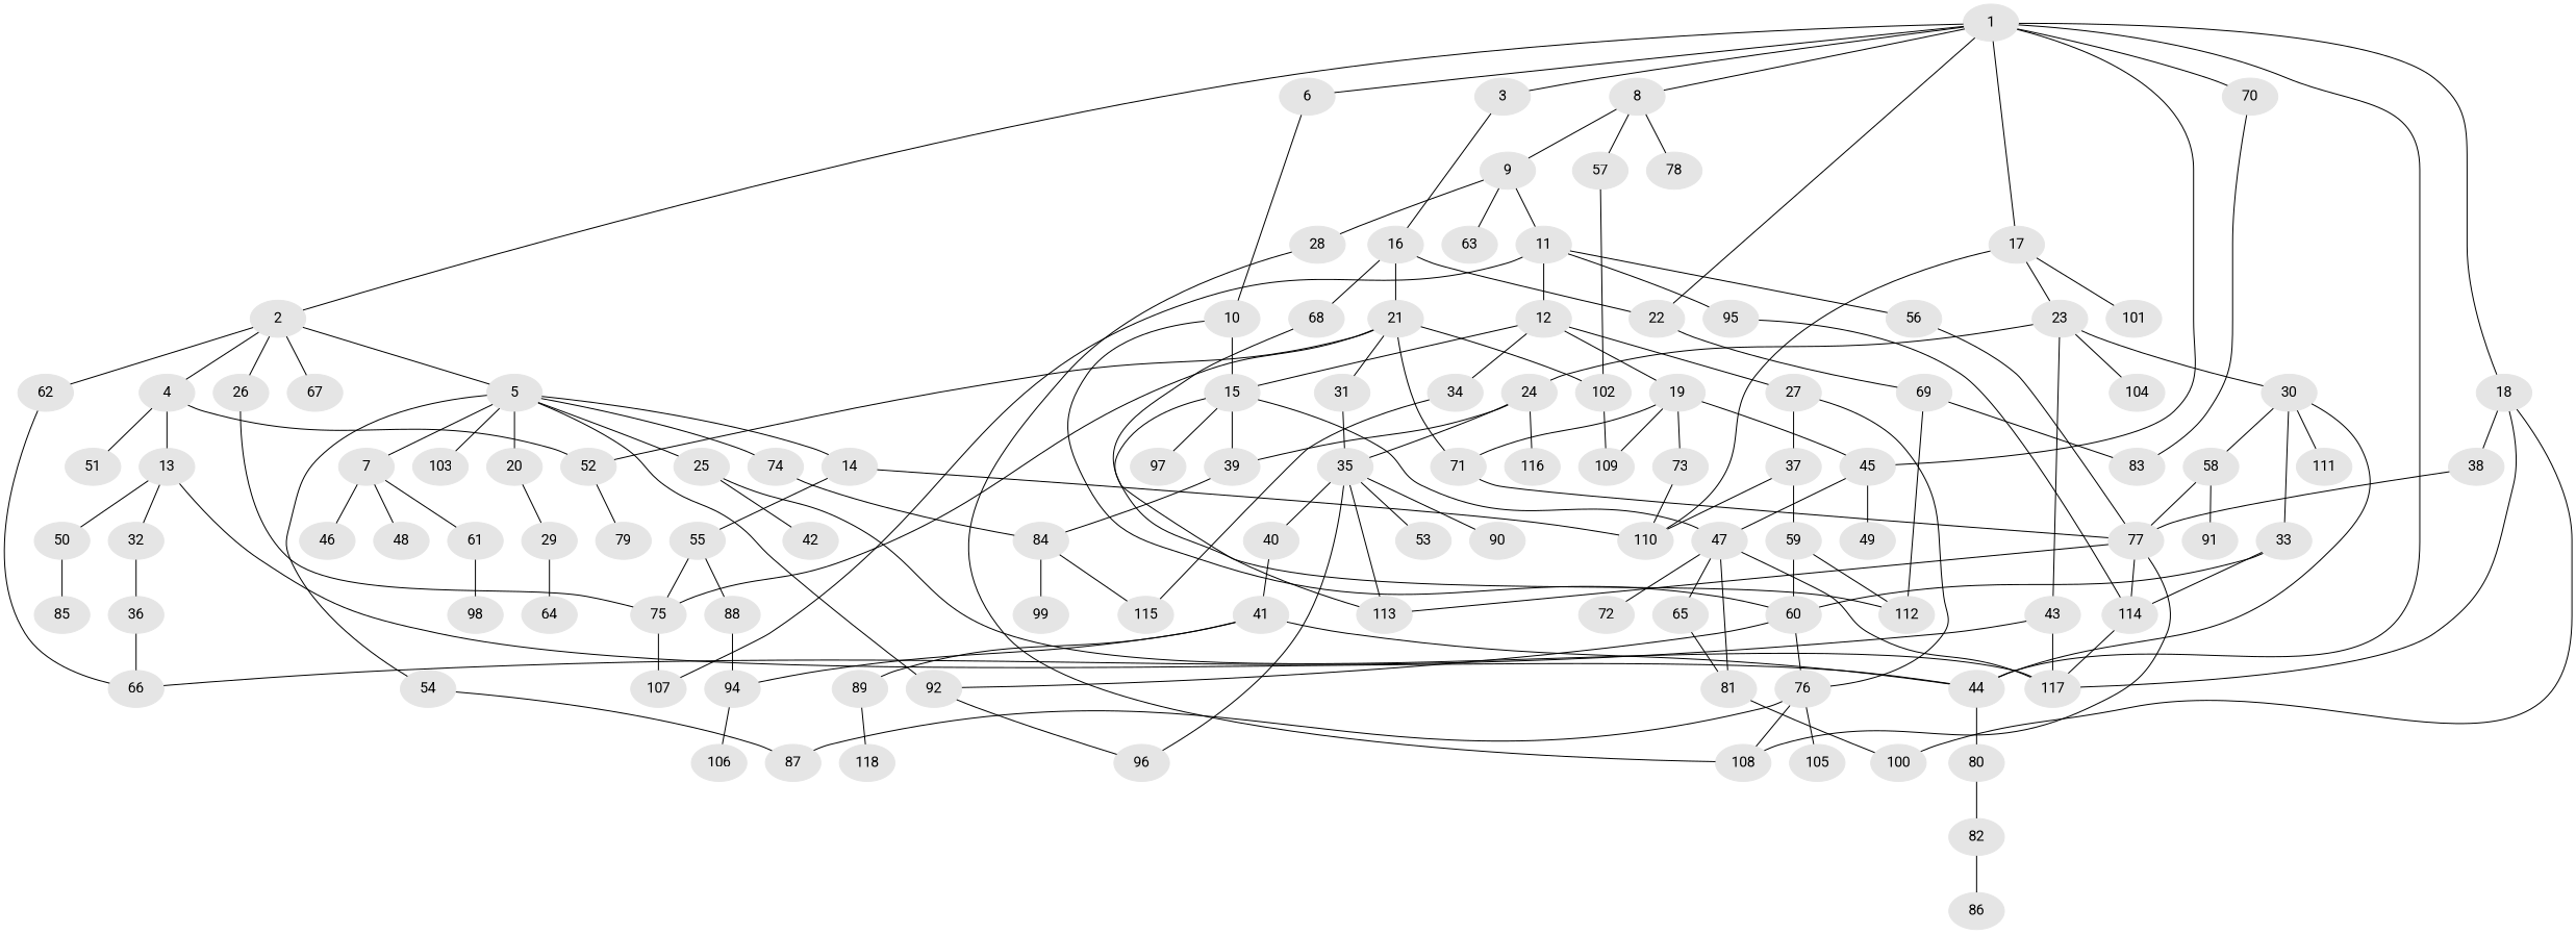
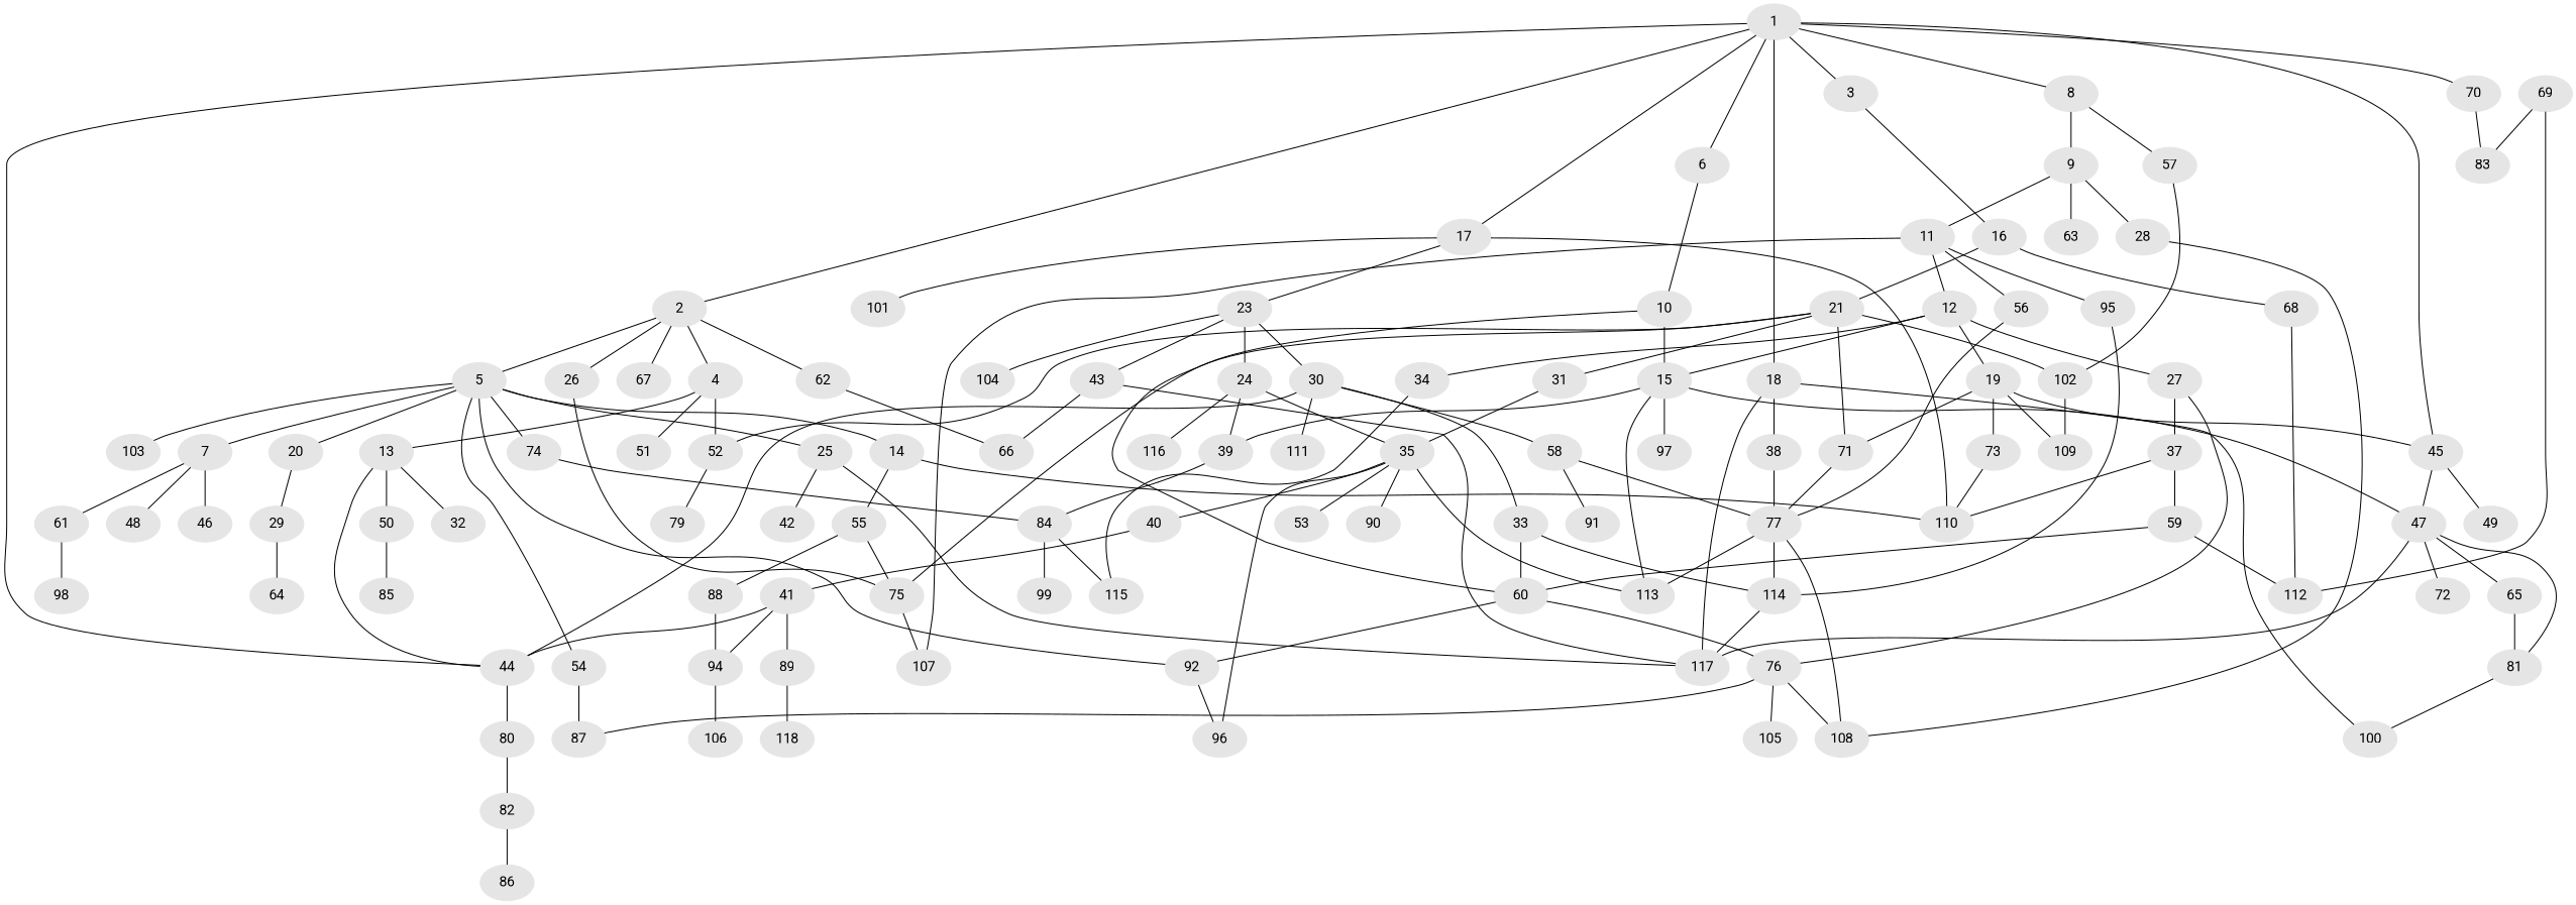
  graph {
    fontname=Roboto
    node [color=gray90 fontname=Roboto style=filled]
    edge [fontname=Roboto]
    1
    2
    3
    6
    8
    17
    18
-   22
    44
    45
    70
    4
    5
    26
    62
    67
    16
    10
    9
    57
-   78
    110
    23
    101
    38
    100
    117
    69
    80
    47
    49
    83
    13
    51
    52
    7
    14
    20
    25
    54
    74
    92
    103
    75
    66
    21
    68
    32
    50
    79
    46
    48
    61
    55
    29
    42
    87
    84
    96
    15
    60
    98
    11
    28
    63
    102
    12
    56
    95
    107
    108
    39
    97
    113
    76
    19
    27
    34
    77
    114
    71
    73
    109
    37
    115
-   36
    85
    88
    65
    72
    81
    31
    112
    24
    30
    43
    104
    64
    35
    116
    33
    58
    111
    40
    53
    90
    59
    105
    91
    41
    99
    89
    94
    118
    106
    82
    86
    1 -- 2
    1 -- 3
    1 -- 6
    1 -- 8
    1 -- 17
    1 -- 18
-   1 -- 22
    1 -- 44
    1 -- 45
    1 -- 70
    2 -- 4
    2 -- 5
    2 -- 26
    2 -- 62
    2 -- 67
    3 -- 16
    6 -- 10
    8 -- 9
    8 -- 57
-   8 -- 78
    17 -- 110
    17 -- 23
    17 -- 101
    18 -- 38
    18 -- 100
    18 -- 117
-   22 -- 69
    44 -- 80
    45 -- 47
    45 -- 49
    70 -- 83
    4 -- 13
    4 -- 51
    4 -- 52
    5 -- 7
    5 -- 14
    5 -- 20
    5 -- 25
    5 -- 54
    5 -- 74
    5 -- 92
    5 -- 103
    26 -- 75
    62 -- 66
-   16 -- 22
    16 -- 21
    16 -- 68
    10 -- 15
    10 -- 60
    9 -- 11
    9 -- 28
    9 -- 63
    57 -- 102
    23 -- 24
    23 -- 30
    23 -- 43
    23 -- 104
    38 -- 77
    69 -- 83
    69 -- 112
    80 -- 82
    47 -- 117
    47 -- 65
    47 -- 72
    47 -- 81
    13 -- 44
    13 -- 32
    13 -- 50
    52 -- 79
    7 -- 46
    7 -- 48
    7 -- 61
    14 -- 110
    14 -- 55
    20 -- 29
    25 -- 117
    25 -- 42
    54 -- 87
    74 -- 84
    92 -- 96
    75 -- 107
    21 -- 52
    21 -- 75
    21 -- 102
    21 -- 71
    21 -- 31
    68 -- 112
-   32 -- 36
    50 -- 85
    61 -- 98
    55 -- 75
    55 -- 88
    29 -- 64
    84 -- 115
    84 -- 99
    15 -- 47
    15 -- 39
    15 -- 97
    15 -- 113
    60 -- 92
    60 -- 76
    11 -- 12
    11 -- 56
    11 -- 95
    11 -- 107
    28 -- 108
    102 -- 109
    12 -- 15
    12 -- 19
    12 -- 27
    12 -- 34
    56 -- 77
    95 -- 114
    39 -- 84
    76 -- 87
    76 -- 108
    76 -- 105
    19 -- 45
    19 -- 71
    19 -- 73
    19 -- 109
    27 -- 76
    27 -- 37
    34 -- 115
    77 -- 108
    77 -- 113
    77 -- 114
    114 -- 117
    71 -- 77
    73 -- 110
    37 -- 110
    37 -- 59
-   36 -- 66
    88 -- 94
    65 -- 81
    81 -- 100
    31 -- 35
    24 -- 39
    24 -- 35
    24 -- 116
    30 -- 44
    30 -- 33
    30 -- 58
    30 -- 111
    43 -- 117
    43 -- 66
    35 -- 96
    35 -- 113
    35 -- 40
    35 -- 53
    35 -- 90
    33 -- 60
    33 -- 114
    58 -- 77
    58 -- 91
    40 -- 41
    59 -- 60
    59 -- 112
    41 -- 44
    41 -- 89
    41 -- 94
    89 -- 118
    94 -- 106
    82 -- 86
  }
